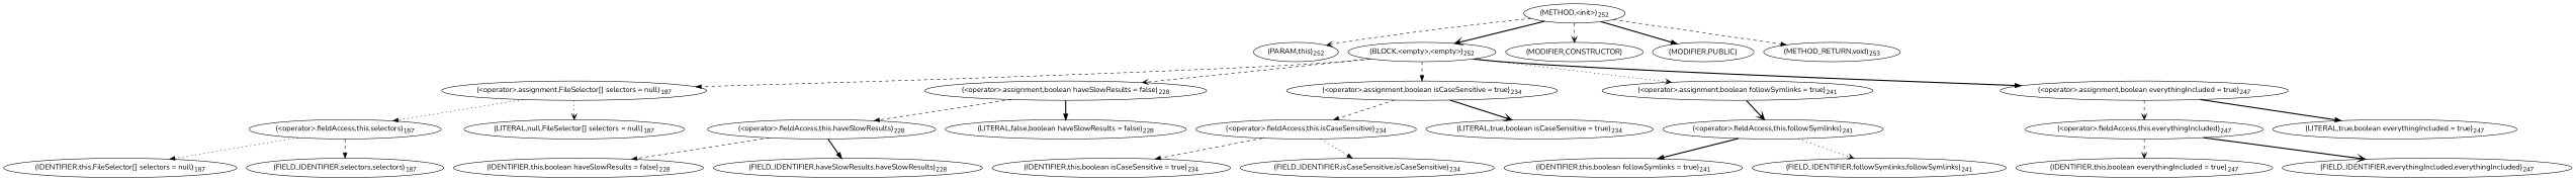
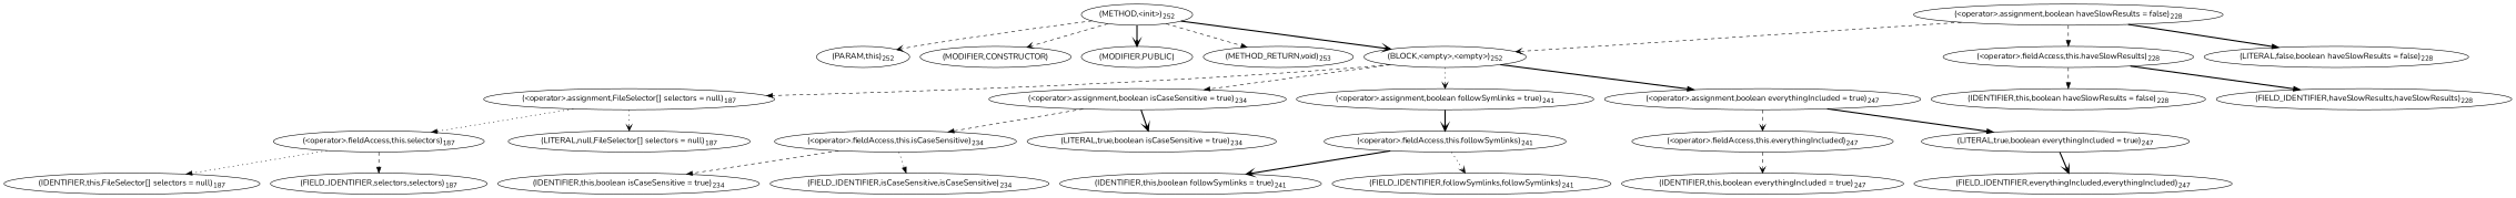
  digraph {
    fontname=Nunito
    node [fontname=Nunito]
    edge [arrowhead=normal fontname=Nunito style=dashed]
    n1 [label=<(METHOD,&lt;init&gt;)<SUB>252</SUB>>]
    n2 [label=<(PARAM,this)<SUB>252</SUB>>]
    n3 [label=<(BLOCK,&lt;empty&gt;,&lt;empty&gt;)<SUB>252</SUB>>]
    n4 [label=<(MODIFIER,CONSTRUCTOR)>]
    n5 [label=<(MODIFIER,PUBLIC)>]
    n6 [label=<(METHOD_RETURN,void)<SUB>253</SUB>>]
    n7 [label=<(&lt;operator&gt;.assignment,FileSelector[] selectors = null)<SUB>187</SUB>>]
    n8 [label=<(&lt;operator&gt;.assignment,boolean haveSlowResults = false)<SUB>228</SUB>>]
    n9 [label=<(&lt;operator&gt;.assignment,boolean isCaseSensitive = true)<SUB>234</SUB>>]
    n10 [label=<(&lt;operator&gt;.assignment,boolean followSymlinks = true)<SUB>241</SUB>>]
    n11 [label=<(&lt;operator&gt;.assignment,boolean everythingIncluded = true)<SUB>247</SUB>>]
    n12 [label=<(&lt;operator&gt;.fieldAccess,this.selectors)<SUB>187</SUB>>]
    n13 [label=<(LITERAL,null,FileSelector[] selectors = null)<SUB>187</SUB>>]
    n14 [label=<(&lt;operator&gt;.fieldAccess,this.haveSlowResults)<SUB>228</SUB>>]
    n15 [label=<(LITERAL,false,boolean haveSlowResults = false)<SUB>228</SUB>>]
    n16 [label=<(&lt;operator&gt;.fieldAccess,this.isCaseSensitive)<SUB>234</SUB>>]
    n17 [label=<(LITERAL,true,boolean isCaseSensitive = true)<SUB>234</SUB>>]
    n18 [label=<(&lt;operator&gt;.fieldAccess,this.followSymlinks)<SUB>241</SUB>>]
    n19 [label=<(&lt;operator&gt;.fieldAccess,this.everythingIncluded)<SUB>247</SUB>>]
    n20 [label=<(LITERAL,true,boolean everythingIncluded = true)<SUB>247</SUB>>]
    n21 [label=<(IDENTIFIER,this,FileSelector[] selectors = null)<SUB>187</SUB>>]
    n22 [label=<(FIELD_IDENTIFIER,selectors,selectors)<SUB>187</SUB>>]
    n23 [label=<(IDENTIFIER,this,boolean haveSlowResults = false)<SUB>228</SUB>>]
    n24 [label=<(FIELD_IDENTIFIER,haveSlowResults,haveSlowResults)<SUB>228</SUB>>]
    n25 [label=<(IDENTIFIER,this,boolean isCaseSensitive = true)<SUB>234</SUB>>]
    n26 [label=<(FIELD_IDENTIFIER,isCaseSensitive,isCaseSensitive)<SUB>234</SUB>>]
    n27 [label=<(IDENTIFIER,this,boolean followSymlinks = true)<SUB>241</SUB>>]
    n28 [label=<(FIELD_IDENTIFIER,followSymlinks,followSymlinks)<SUB>241</SUB>>]
    n29 [label=<(IDENTIFIER,this,boolean everythingIncluded = true)<SUB>247</SUB>>]
    n30 [label=<(FIELD_IDENTIFIER,everythingIncluded,everythingIncluded)<SUB>247</SUB>>]
    n1 -> n2 [arrowhead=vee]
    n1 -> n3 [arrowhead=vee style=bold]
    n1 -> n4 [arrowhead=vee]
-   n1 -> n5 [style=bold]
+   n1 -> n5 [arrowhead=vee style=bold]
    n1 -> n6
    n3 -> n7
-   n3 -> n8 [arrowhead=vee]
+   n8 -> n3 [arrowhead=vee]
    n3 -> n9
    n3 -> n10 [arrowhead=vee style=dotted]
    n3 -> n11 [style=bold]
    n7 -> n12 [style=dotted]
    n7 -> n13 [arrowhead=vee style=dotted]
    n8 -> n14
    n8 -> n15 [style=bold]
    n9 -> n16
    n9 -> n17 [arrowhead=vee style=bold]
    n10 -> n18 [arrowhead=vee style=bold]
    n11 -> n19 [arrowhead=vee]
    n11 -> n20 [style=bold]
    n12 -> n21 [style=dotted]
    n12 -> n22
    n14 -> n23
    n14 -> n24 [style=bold]
    n16 -> n25
    n16 -> n26 [style=dotted]
-   n18 -> n27 [style=bold]
+   n18 -> n27 [arrowhead=vee style=bold]
    n18 -> n28 [arrowhead=vee style=dotted]
    n19 -> n29 [arrowhead=vee]
-   n19 -> n30 [arrowhead=vee style=bold]
+   n20 -> n30 [arrowhead=vee style=bold]
  }
